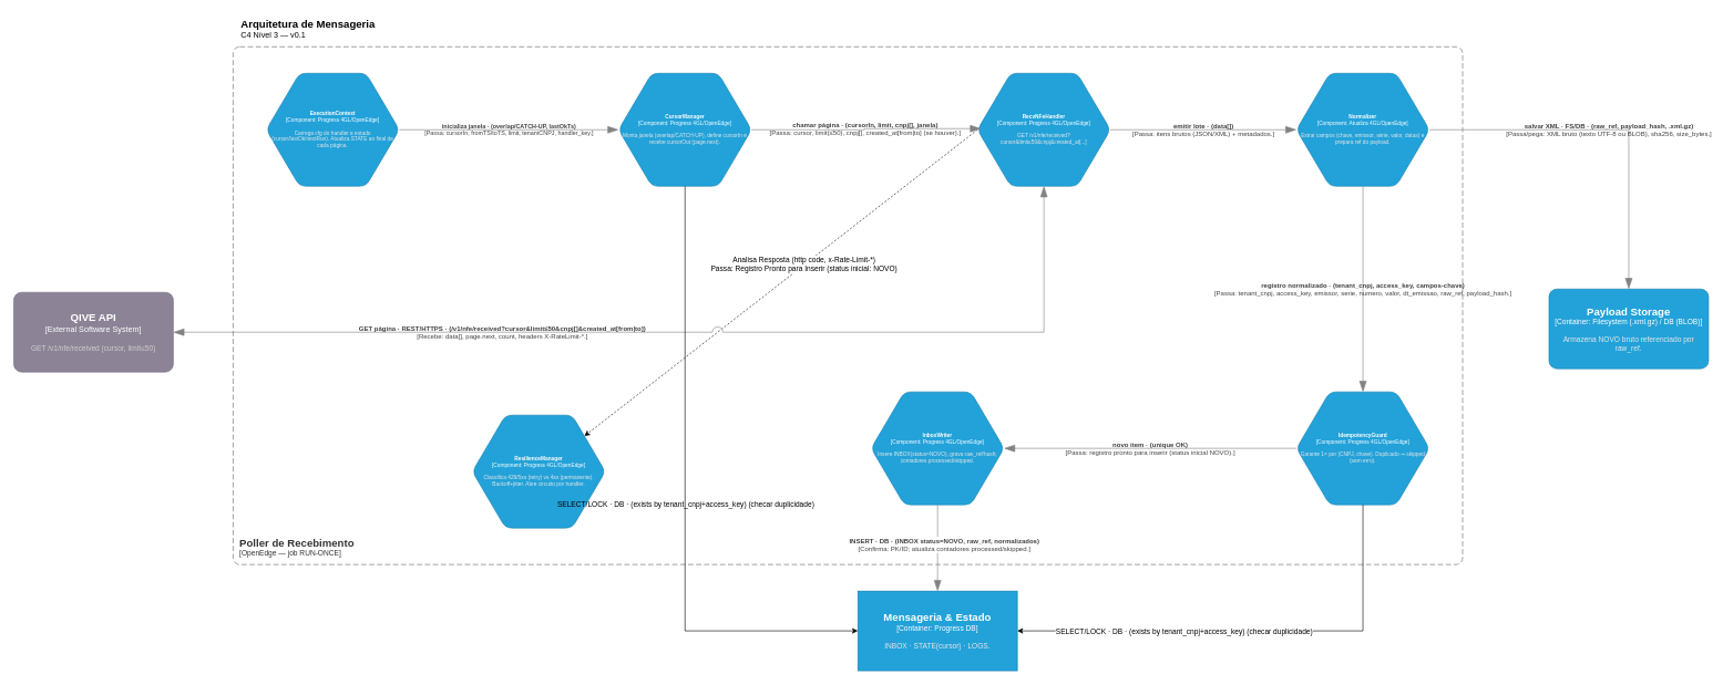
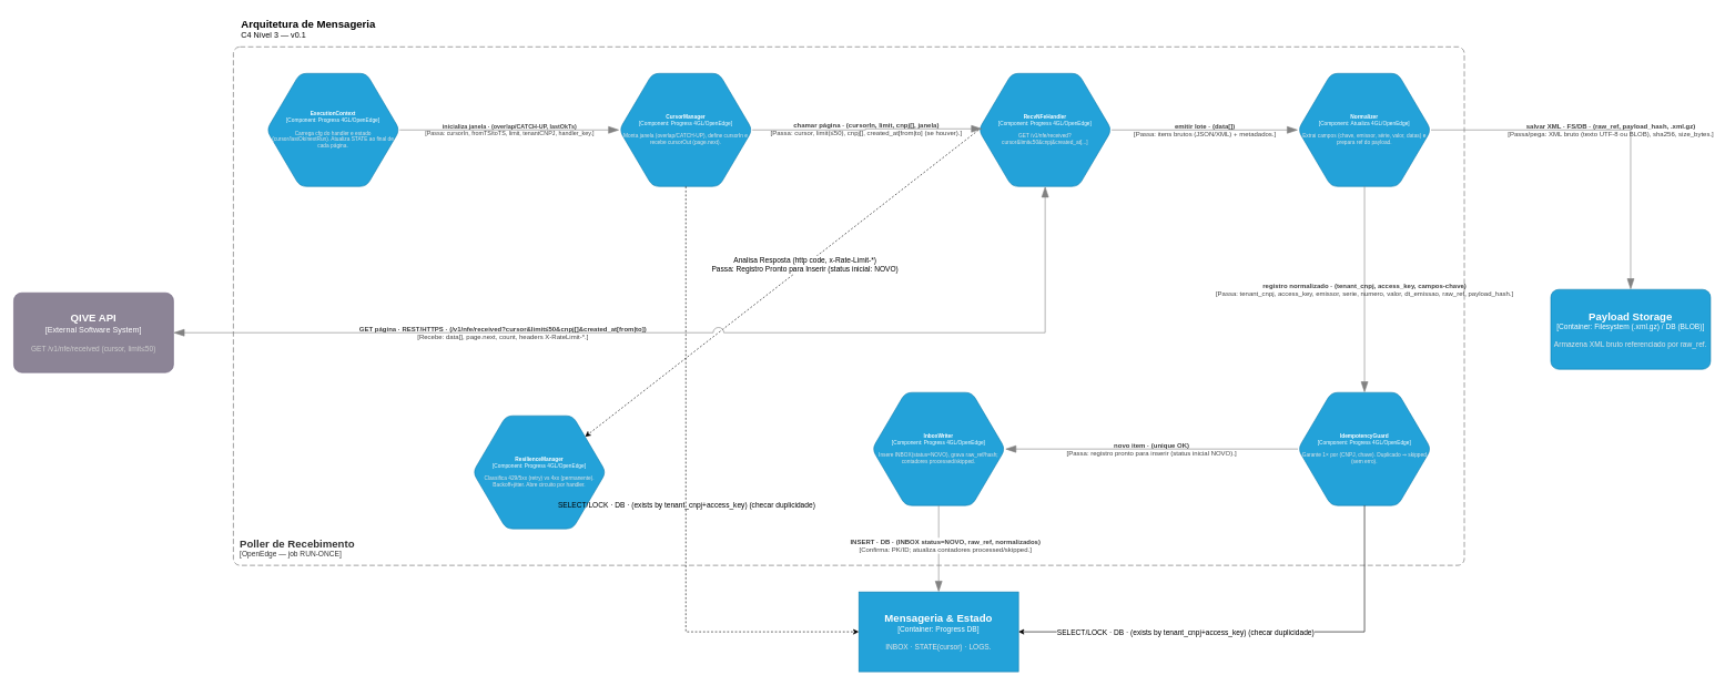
  <mxCell id="0" />
  <mxCell id="1" parent="0" />
  <mxCell id="2" value="&lt;font style=&quot;font-size: 16px&quot;&gt;&lt;b&gt;&lt;div style=&quot;text-align: left&quot;&gt;Poller de Recebimento&lt;/div&gt;&lt;/b&gt;&lt;/font&gt;&lt;div style=&quot;text-align: left&quot;&gt;[OpenEdge — job RUN-ONCE]&lt;/div&gt;" style="rounded=1;fontSize=11;whiteSpace=wrap;html=1;dashed=1;arcSize=20;fillColor=none;strokeColor=#666666;fontColor=#333333;labelBackgroundColor=none;align=left;verticalAlign=bottom;labelBorderColor=none;spacingTop=0;spacing=10;dashPattern=8 4;metaEdit=1;rotatable=0;perimeter=rectanglePerimeter;noLabel=0;labelPadding=0;allowArrows=0;connectable=0;expand=0;recursiveResize=0;editable=1;pointerEvents=0;absoluteArcSize=1;points=[[0.25,0,0],[0.5,0,0],[0.75,0,0],[1,0.25,0],[1,0.5,0],[1,0.75,0],[0.75,1,0],[0.5,1,0],[0.25,1,0],[0,0.75,0],[0,0.5,0],[0,0.25,0]];" vertex="1" parent="1"><mxGeometry x="350" y="70" width="1850" height="780" as="geometry" /></mxCell>
  <mxCell id="3" value="&lt;font&gt;&lt;b&gt;ExecutionContext&lt;/b&gt;&lt;/font&gt;&lt;div&gt;[Component:&amp;nbsp;Progress 4GL/OpenEdge]&lt;/div&gt;&lt;br&gt;&lt;div&gt;&lt;font&gt;&lt;font color=&quot;#E6E6E6&quot;&gt;Carrega cfg do handler e estado (cursor/lastOk/nextRun). Atualiza STATE ao final de cada página.&lt;/font&gt;&lt;/font&gt;&lt;/div&gt;" style="shape=hexagon;size=50;perimeter=hexagonPerimeter2;whiteSpace=wrap;html=1;fixedSize=1;rounded=1;labelBackgroundColor=none;fillColor=#23A2D9;fontSize=8;fontColor=#ffffff;align=center;strokeColor=#0E7DAD;metaEdit=1;points=[[0.5,0,0],[1,0.25,0],[1,0.5,0],[1,0.75,0],[0.5,1,0],[0,0.75,0],[0,0.5,0],[0,0.25,0]];resizable=0;" vertex="1" parent="1"><mxGeometry x="400" y="110" width="200" height="170" as="geometry" /></mxCell>
  <mxCell id="4" value="&lt;font&gt;&lt;b&gt;CursorManager&lt;/b&gt;&lt;/font&gt;&lt;div&gt;[Component:&amp;nbsp;Progress 4GL/OpenEdge]&lt;/div&gt;&lt;br&gt;&lt;div&gt;&lt;font&gt;&lt;font color=&quot;#E6E6E6&quot;&gt;Monta janela (overlap/CATCH-UP), define cursorIn e recebe cursorOut (page.next).&lt;/font&gt;&lt;/font&gt;&lt;/div&gt;" style="shape=hexagon;size=50;perimeter=hexagonPerimeter2;whiteSpace=wrap;html=1;fixedSize=1;rounded=1;labelBackgroundColor=none;fillColor=#23A2D9;fontSize=8;fontColor=#ffffff;align=center;strokeColor=#0E7DAD;metaEdit=1;points=[[0.5,0,0],[1,0.25,0],[1,0.5,0],[1,0.75,0],[0.5,1,0],[0,0.75,0],[0,0.5,0],[0,0.25,0]];resizable=0;" vertex="1" parent="1"><mxGeometry x="930" y="110" width="200" height="170" as="geometry" /></mxCell>
  <mxCell id="5" style="rounded=0;orthogonalLoop=1;jettySize=auto;html=1;exitX=0;exitY=0.5;exitDx=0;exitDy=0;exitPerimeter=0;dashed=1;" edge="1" parent="1" source="7" target="11"><mxGeometry relative="1" as="geometry" /></mxCell>
  <mxCell id="6" value="Analisa Resposta (http code, x-Rate-Limit-*)&lt;br&gt;Passa: Registro Pronto para Inserir (status inicial: NOVO)" style="edgeLabel;html=1;align=center;verticalAlign=middle;resizable=0;points=[];" vertex="1" connectable="0" parent="5"><mxGeometry x="0.003" y="1" relative="1" as="geometry"><mxPoint x="34" y="-30" as="offset" /></mxGeometry></mxCell>
  <mxCell id="7" value="&lt;font&gt;&lt;b&gt;RecvNFeHandler&lt;/b&gt;&lt;/font&gt;&lt;div&gt;[Component:&amp;nbsp;Progress 4GL/OpenEdge]&lt;/div&gt;&lt;br&gt;&lt;div&gt;&lt;font&gt;&lt;font color=&quot;#E6E6E6&quot;&gt;GET /v1/nfe/received?cursor&amp;limit≤50&amp;cnpj&amp;created_at[...]&lt;/font&gt;&lt;/font&gt;&lt;/div&gt;" style="shape=hexagon;size=50;perimeter=hexagonPerimeter2;whiteSpace=wrap;html=1;fixedSize=1;rounded=1;labelBackgroundColor=none;fillColor=#23A2D9;fontSize=8;fontColor=#ffffff;align=center;strokeColor=#0E7DAD;metaEdit=1;points=[[0.5,0,0],[1,0.25,0],[1,0.5,0],[1,0.75,0],[0.5,1,0],[0,0.75,0],[0,0.5,0],[0,0.25,0]];resizable=0;" vertex="1" parent="1"><mxGeometry x="1470" y="110" width="200" height="170" as="geometry" /></mxCell>
  <mxCell id="8" value="&lt;font&gt;&lt;b&gt;Normalizer&lt;/b&gt;&lt;/font&gt;&lt;div&gt;[Component:&amp;nbsp;Atualiza 4GL/OpenEdge]&lt;/div&gt;&lt;br&gt;&lt;div&gt;&lt;font&gt;&lt;font color=&quot;#E6E6E6&quot;&gt;Extrai campos (chave, emissor, série, valor, datas) e prepara ref do payload.&lt;/font&gt;&lt;/font&gt;&lt;/div&gt;" style="shape=hexagon;size=50;perimeter=hexagonPerimeter2;whiteSpace=wrap;html=1;fixedSize=1;rounded=1;labelBackgroundColor=none;fillColor=#23A2D9;fontSize=8;fontColor=#ffffff;align=center;strokeColor=#0E7DAD;metaEdit=1;points=[[0.5,0,0],[1,0.25,0],[1,0.5,0],[1,0.75,0],[0.5,1,0],[0,0.75,0],[0,0.5,0],[0,0.25,0]];resizable=0;" vertex="1" parent="1"><mxGeometry x="1950" y="110" width="200" height="170" as="geometry" /></mxCell>
  <mxCell id="9" value="&lt;font&gt;&lt;b&gt;IdempotencyGuard&lt;/b&gt;&lt;/font&gt;&lt;div&gt;[Component:&amp;nbsp;Progress 4GL/OpenEdge]&lt;/div&gt;&lt;br&gt;&lt;div&gt;&lt;font&gt;&lt;font color=&quot;#E6E6E6&quot;&gt;Garante 1× por (CNPJ, chave). Duplicado ⇒ skipped (sem erro).&lt;/font&gt;&lt;/font&gt;&lt;/div&gt;" style="shape=hexagon;size=50;perimeter=hexagonPerimeter2;whiteSpace=wrap;html=1;fixedSize=1;rounded=1;labelBackgroundColor=none;fillColor=#23A2D9;fontSize=8;fontColor=#ffffff;align=center;strokeColor=#0E7DAD;metaEdit=1;points=[[0.5,0,0],[1,0.25,0],[1,0.5,0],[1,0.75,0],[0.5,1,0],[0,0.75,0],[0,0.5,0],[0,0.25,0]];resizable=0;" vertex="1" parent="1"><mxGeometry x="1950" y="590" width="200" height="170" as="geometry" /></mxCell>
  <mxCell id="10" value="&lt;font&gt;&lt;b&gt;InboxWriter&lt;/b&gt;&lt;/font&gt;&lt;div&gt;[Component:&amp;nbsp;Progress 4GL/OpenEdge]&lt;/div&gt;&lt;br&gt;&lt;div&gt;&lt;font&gt;&lt;font color=&quot;#E6E6E6&quot;&gt;Insere INBOX(status=NOVO), grava raw_ref/hash; contadores processed/skipped.&lt;/font&gt;&lt;/font&gt;&lt;/div&gt;" style="shape=hexagon;size=50;perimeter=hexagonPerimeter2;whiteSpace=wrap;html=1;fixedSize=1;rounded=1;labelBackgroundColor=none;fillColor=#23A2D9;fontSize=8;fontColor=#ffffff;align=center;strokeColor=#0E7DAD;metaEdit=1;points=[[0.5,0,0],[1,0.25,0],[1,0.5,0],[1,0.75,0],[0.5,1,0],[0,0.75,0],[0,0.5,0],[0,0.25,0]];resizable=0;" vertex="1" parent="1"><mxGeometry x="1310" y="590" width="200" height="170" as="geometry" /></mxCell>
  <mxCell id="11" value="&lt;font&gt;&lt;b&gt;ResilienceManager&lt;/b&gt;&lt;/font&gt;&lt;div&gt;[Component:&amp;nbsp;Progress 4GL/OpenEdge]&lt;/div&gt;&lt;br&gt;&lt;div&gt;&lt;font&gt;&lt;font color=&quot;#E6E6E6&quot;&gt;Classifica 429/5xx (retry) vs 4xx (permanente). Backoff+jitter. Abre circuito por handler.&lt;/font&gt;&lt;/font&gt;&lt;/div&gt;" style="shape=hexagon;size=50;perimeter=hexagonPerimeter2;whiteSpace=wrap;html=1;fixedSize=1;rounded=1;labelBackgroundColor=none;fillColor=#23A2D9;fontSize=8;fontColor=#ffffff;align=center;strokeColor=#0E7DAD;metaEdit=1;points=[[0.5,0,0],[1,0.25,0],[1,0.5,0],[1,0.75,0],[0.5,1,0],[0,0.75,0],[0,0.5,0],[0,0.25,0]];resizable=0;" vertex="1" parent="1"><mxGeometry x="710" y="625" width="200" height="170" as="geometry" /></mxCell>
  <mxCell id="12" value="&lt;font style=&quot;font-size: 16px&quot;&gt;&lt;b&gt;QIVE API&lt;/b&gt;&lt;/font&gt;&lt;div&gt;[External Software System]&lt;/div&gt;&lt;br&gt;&lt;div&gt;&lt;font style=&quot;font-size: 11px&quot;&gt;&lt;font color=&quot;#cccccc&quot;&gt;GET /v1/nfe/received (cursor, limit≤50)&lt;/font&gt;&lt;/div&gt;" style="rounded=1;whiteSpace=wrap;html=1;labelBackgroundColor=none;fillColor=#8C8496;fontColor=#ffffff;align=center;arcSize=10;strokeColor=#736782;metaEdit=1;resizable=0;points=[[0.25,0,0],[0.5,0,0],[0.75,0,0],[1,0.25,0],[1,0.5,0],[1,0.75,0],[0.75,1,0],[0.5,1,0],[0.25,1,0],[0,0.75,0],[0,0.5,0],[0,0.25,0]];" vertex="1" parent="1"><mxGeometry x="20" y="440" width="240" height="120" as="geometry" /></mxCell>
  <mxCell id="13" value="&lt;font style=&quot;font-size: 16px&quot;&gt;&lt;b&gt;Mensageria &amp; Estado&lt;/b&gt;&lt;/font&gt;&lt;div&gt;[Container: Progress DB]&lt;/div&gt;&lt;br&gt;&lt;div&gt;&lt;font style=&quot;font-size: 11px&quot;&gt;&lt;font color=&quot;#E6E6E6&quot;&gt;INBOX · STATE(cursor) · LOGS.&lt;/font&gt;&lt;/div&gt;" style="whiteSpace=wrap;html=1;fontSize=11;labelBackgroundColor=none;fillColor=#23A2D9;fontColor=#ffffff;align=center;arcSize=10;strokeColor=#0E7DAD;metaEdit=1;resizable=0;points=[[0.25,0,0],[0.5,0,0],[0.75,0,0],[1,0.25,0],[1,0.5,0],[1,0.75,0],[0.75,1,0],[0.5,1,0],[0.25,1,0],[0,0.75,0],[0,0.5,0],[0,0.25,0]];rounded=0;" vertex="1" parent="1"><mxGeometry x="1290" y="890" width="240" height="120" as="geometry" /></mxCell>
- <mxCell id="14" value="&lt;font style=&quot;font-size: 16px&quot;&gt;&lt;b&gt;Payload Storage&lt;/b&gt;&lt;/font&gt;&lt;div&gt;[Container: Filesystem (.xml.gz) / DB (BLOB)]&lt;/div&gt;&lt;br&gt;&lt;div&gt;&lt;font style=&quot;font-size: 11px&quot;&gt;&lt;font color=&quot;#E6E6E6&quot;&gt;Armazena NOVO bruto referenciado por raw_ref.&lt;/font&gt;&lt;/div&gt;" style="rounded=1;whiteSpace=wrap;html=1;fontSize=11;labelBackgroundColor=none;fillColor=#23A2D9;fontColor=#ffffff;align=center;arcSize=10;strokeColor=#0E7DAD;metaEdit=1;resizable=0;points=[[0.25,0,0],[0.5,0,0],[0.75,0,0],[1,0.25,0],[1,0.5,0],[1,0.75,0],[0.75,1,0],[0.5,1,0],[0.25,1,0],[0,0.75,0],[0,0.5,0],[0,0.25,0]];" vertex="1" parent="1"><mxGeometry x="2330" y="435" width="240" height="120" as="geometry" /></mxCell>
+ <mxCell id="14" value="&lt;font style=&quot;font-size: 16px&quot;&gt;&lt;b&gt;Payload Storage&lt;/b&gt;&lt;/font&gt;&lt;div&gt;[Container: Filesystem (.xml.gz) / DB (BLOB)]&lt;/div&gt;&lt;br&gt;&lt;div&gt;&lt;font style=&quot;font-size: 11px&quot;&gt;&lt;font color=&quot;#E6E6E6&quot;&gt;Armazena XML bruto referenciado por raw_ref.&lt;/font&gt;&lt;/div&gt;" style="rounded=1;whiteSpace=wrap;html=1;fontSize=11;labelBackgroundColor=none;fillColor=#23A2D9;fontColor=#ffffff;align=center;arcSize=10;strokeColor=#0E7DAD;metaEdit=1;resizable=0;points=[[0.25,0,0],[0.5,0,0],[0.75,0,0],[1,0.25,0],[1,0.5,0],[1,0.75,0],[0.75,1,0],[0.5,1,0],[0.25,1,0],[0,0.75,0],[0,0.5,0],[0,0.25,0]];" vertex="1" parent="1"><mxGeometry x="2330" y="435" width="240" height="120" as="geometry" /></mxCell>
  <mxCell id="15" value="&lt;div style=&quot;text-align: left&quot;&gt;&lt;div style=&quot;text-align: center&quot;&gt;&lt;b&gt;inicializa janela · (overlap/CATCH-UP, lastOkTs)&lt;/b&gt;&lt;/div&gt;&lt;div style=&quot;text-align: center&quot;&gt;[Passa: cursorIn, fromTS/toTS, limit, tenantCNPJ, handler_key.]&lt;/div&gt;&lt;/div&gt;" style="endArrow=blockThin;html=1;fontSize=9;fontColor=#404040;strokeWidth=1;endFill=1;strokeColor=#828282;elbow=vertical;metaEdit=1;endSize=14;startSize=14;jumpStyle=arc;jumpSize=16;rounded=0;edgeStyle=orthogonalEdgeStyle;exitX=1;exitY=0.5;exitDx=0;exitDy=0;exitPerimeter=0;labelBackgroundColor=none;" edge="1" parent="1" source="3" target="4"><mxGeometry width="240" relative="1" as="geometry"><mxPoint x="870" y="350" as="sourcePoint" /><mxPoint x="1110" y="350" as="targetPoint" /></mxGeometry></mxCell>
  <mxCell id="16" value="&lt;div style=&quot;text-align: left&quot;&gt;&lt;div style=&quot;text-align: center&quot;&gt;&lt;b&gt;chamar página · (cursorIn, limit, cnpj[], janela)&lt;/b&gt;&lt;/div&gt;&lt;div style=&quot;text-align: center&quot;&gt;[Passa: cursor, limit(≤50), cnpj[], created_at[from|to] (se houver).]&lt;/div&gt;&lt;/div&gt;" style="endArrow=blockThin;html=1;fontSize=10;fontColor=#404040;strokeWidth=1;endFill=1;strokeColor=#828282;elbow=vertical;metaEdit=1;endSize=14;startSize=14;jumpStyle=arc;jumpSize=16;rounded=0;edgeStyle=orthogonalEdgeStyle;exitX=1;exitY=0.5;exitDx=0;exitDy=0;exitPerimeter=0;entryX=0.027;entryY=0.49;entryDx=0;entryDy=0;entryPerimeter=0;labelBackgroundColor=none;" edge="1" parent="1" source="4" target="7"><mxGeometry x="-0.002" width="240" relative="1" as="geometry"><mxPoint x="980" y="350" as="sourcePoint" /><mxPoint x="1220" y="350" as="targetPoint" /><mxPoint as="offset" /></mxGeometry></mxCell>
  <mxCell id="17" value="&lt;div style=&quot;text-align: left&quot;&gt;&lt;div style=&quot;text-align: center&quot;&gt;&lt;b&gt;emitir lote · (data[])&lt;/b&gt;&lt;/div&gt;&lt;div style=&quot;text-align: center&quot;&gt;[Passa: itens brutos (JSON/XML) + metadados.]&lt;/div&gt;&lt;/div&gt;" style="endArrow=blockThin;html=1;fontSize=10;fontColor=#404040;strokeWidth=1;endFill=1;strokeColor=#828282;elbow=vertical;metaEdit=1;endSize=14;startSize=14;jumpStyle=arc;jumpSize=16;rounded=0;edgeStyle=orthogonalEdgeStyle;exitX=1;exitY=0.5;exitDx=0;exitDy=0;exitPerimeter=0;entryX=0;entryY=0.5;entryDx=0;entryDy=0;entryPerimeter=0;labelBackgroundColor=none;" edge="1" parent="1" source="7" target="8"><mxGeometry width="240" relative="1" as="geometry"><mxPoint x="980" y="350" as="sourcePoint" /><mxPoint x="1220" y="350" as="targetPoint" /></mxGeometry></mxCell>
  <mxCell id="18" value="&lt;div style=&quot;text-align: left&quot;&gt;&lt;div style=&quot;text-align: center&quot;&gt;&lt;b&gt;registro normalizado · (tenant_cnpj, access_key, campos-chave)&lt;/b&gt;&lt;/div&gt;&lt;div style=&quot;text-align: center&quot;&gt;[Passa: tenant_cnpj, access_key, emissor, serie, numero, valor, dt_emissao, raw_ref, payload_hash.]&lt;/div&gt;&lt;/div&gt;" style="endArrow=blockThin;html=1;fontSize=10;fontColor=#404040;strokeWidth=1;endFill=1;strokeColor=#828282;elbow=vertical;metaEdit=1;endSize=14;startSize=14;jumpStyle=arc;jumpSize=16;rounded=0;edgeStyle=orthogonalEdgeStyle;exitX=0.5;exitY=1;exitDx=0;exitDy=0;exitPerimeter=0;entryX=0.5;entryY=0;entryDx=0;entryDy=0;entryPerimeter=0;labelBackgroundColor=none;" edge="1" parent="1" source="8" target="9"><mxGeometry width="240" relative="1" as="geometry"><mxPoint x="1120" y="370" as="sourcePoint" /><mxPoint x="1360" y="370" as="targetPoint" /></mxGeometry></mxCell>
  <mxCell id="19" value="&lt;div style=&quot;text-align: left&quot;&gt;&lt;div style=&quot;text-align: center&quot;&gt;&lt;b&gt;novo item · (unique OK)&lt;/b&gt;&lt;/div&gt;&lt;div style=&quot;text-align: center&quot;&gt;[Passa: registro pronto para inserir (status inicial NOVO).]&lt;/div&gt;&lt;/div&gt;" style="endArrow=blockThin;html=1;fontSize=10;fontColor=#404040;strokeWidth=1;endFill=1;strokeColor=#828282;elbow=vertical;metaEdit=1;endSize=14;startSize=14;jumpStyle=arc;jumpSize=16;rounded=0;edgeStyle=orthogonalEdgeStyle;exitX=0;exitY=0.5;exitDx=0;exitDy=0;exitPerimeter=0;labelBackgroundColor=none;" edge="1" parent="1" source="9" target="10"><mxGeometry width="240" relative="1" as="geometry"><mxPoint x="1120" y="370" as="sourcePoint" /><mxPoint x="1590" y="565" as="targetPoint" /></mxGeometry></mxCell>
  <mxCell id="20" value="&lt;div style=&quot;text-align: left&quot;&gt;&lt;div style=&quot;text-align: center&quot;&gt;&lt;b&gt;GET página · REST/HTTPS · (/v1/nfe/received?cursor&amp;limit≤50&amp;cnpj[]&amp;created_at[from|to])&lt;/b&gt;&lt;/div&gt;&lt;div style=&quot;text-align: center&quot;&gt;[Recebe: data[], page.next, count, headers X-RateLimit-*.]&lt;/div&gt;&lt;/div&gt;" style="endArrow=blockThin;html=1;fontSize=10;fontColor=#404040;strokeWidth=1;endFill=1;strokeColor=#828282;elbow=vertical;metaEdit=1;endSize=14;startSize=14;jumpStyle=arc;jumpSize=16;rounded=0;edgeStyle=orthogonalEdgeStyle;exitX=0.5;exitY=1;exitDx=0;exitDy=0;exitPerimeter=0;entryX=1;entryY=0.5;entryDx=0;entryDy=0;entryPerimeter=0;startArrow=blockThin;startFill=1;labelBackgroundColor=none;" edge="1" parent="1" source="7" target="12"><mxGeometry x="0.353" width="240" relative="1" as="geometry"><mxPoint x="1380" y="400" as="sourcePoint" /><mxPoint x="1620" y="400" as="targetPoint" /><mxPoint as="offset" /></mxGeometry></mxCell>
  <mxCell id="21" value="&lt;div style=&quot;text-align: left&quot;&gt;&lt;div style=&quot;text-align: center&quot;&gt;&lt;b&gt;salvar XML · FS/DB · (raw_ref, payload_hash, .xml.gz)&lt;/b&gt;&lt;/div&gt;&lt;div style=&quot;text-align: center&quot;&gt;[Passa/pega: XML bruto (texto UTF-8 ou BLOB), sha256, size_bytes.]&lt;/div&gt;&lt;/div&gt;" style="endArrow=blockThin;html=1;fontSize=10;fontColor=#404040;strokeWidth=1;endFill=1;strokeColor=#828282;elbow=vertical;metaEdit=1;endSize=14;startSize=14;jumpStyle=arc;jumpSize=16;rounded=0;edgeStyle=orthogonalEdgeStyle;exitX=1;exitY=0.5;exitDx=0;exitDy=0;exitPerimeter=0;entryX=0.5;entryY=0;entryDx=0;entryDy=0;entryPerimeter=0;labelBackgroundColor=none;" edge="1" parent="1" source="8" target="14"><mxGeometry width="240" relative="1" as="geometry"><mxPoint x="1120" y="370" as="sourcePoint" /><mxPoint x="1360" y="370" as="targetPoint" /></mxGeometry></mxCell>
- <mxCell id="22" style="edgeStyle=orthogonalEdgeStyle;rounded=0;orthogonalLoop=1;jettySize=auto;html=1;entryX=0;entryY=0.5;entryDx=0;entryDy=0;entryPerimeter=0;exitX=0.5;exitY=1;exitDx=0;exitDy=0;exitPerimeter=0;" edge="1" parent="1" source="4" target="13"><mxGeometry relative="1" as="geometry" /></mxCell>
+ <mxCell id="22" style="edgeStyle=orthogonalEdgeStyle;rounded=0;orthogonalLoop=1;jettySize=auto;html=1;entryX=0;entryY=0.5;entryDx=0;entryDy=0;entryPerimeter=0;exitX=0.5;exitY=1;exitDx=0;exitDy=0;exitPerimeter=0;dashed=1;" edge="1" parent="1" source="4" target="13"><mxGeometry relative="1" as="geometry" /></mxCell>
  <mxCell id="23" value="SELECT/LOCK · DB · (exists by tenant_cnpj+access_key) (checar duplicidade)" style="edgeLabel;html=1;align=center;verticalAlign=middle;resizable=0;points=[];labelBackgroundColor=none;" vertex="1" connectable="0" parent="22"><mxGeometry x="-0.253" y="2" relative="1" as="geometry"><mxPoint x="-2" y="132" as="offset" /></mxGeometry></mxCell>
  <mxCell id="24" style="edgeStyle=orthogonalEdgeStyle;rounded=0;orthogonalLoop=1;jettySize=auto;html=1;entryX=1;entryY=0.5;entryDx=0;entryDy=0;entryPerimeter=0;exitX=0.5;exitY=1;exitDx=0;exitDy=0;exitPerimeter=0;" edge="1" parent="1" source="9" target="13"><mxGeometry relative="1" as="geometry"><mxPoint x="2040.028" y="799.998" as="sourcePoint" /><mxPoint x="1620" y="1074.95" as="targetPoint" /></mxGeometry></mxCell>
  <mxCell id="25" value="SELECT/LOCK · DB · (exists by tenant_cnpj+access_key) (checar duplicidade)" style="edgeLabel;html=1;align=center;verticalAlign=middle;resizable=0;points=[];" vertex="1" connectable="0" parent="24"><mxGeometry x="0.322" y="4" relative="1" as="geometry"><mxPoint x="9" y="-4" as="offset" /></mxGeometry></mxCell>
  <mxCell id="26" value="&lt;div style=&quot;text-align: left&quot;&gt;&lt;div style=&quot;text-align: center&quot;&gt;&lt;b&gt;INSERT · DB · (INBOX status=NOVO, raw_ref, normalizados)&lt;/b&gt;&lt;/div&gt;&lt;div style=&quot;text-align: center&quot;&gt;[Confirma: PK/ID; atualiza contadores processed/skipped.]&lt;/div&gt;&lt;/div&gt;" style="endArrow=blockThin;html=1;fontSize=10;fontColor=#404040;strokeWidth=1;endFill=1;strokeColor=#828282;elbow=vertical;metaEdit=1;endSize=14;startSize=14;jumpStyle=arc;jumpSize=16;rounded=0;edgeStyle=orthogonalEdgeStyle;exitX=0.5;exitY=1;exitDx=0;exitDy=0;exitPerimeter=0;entryX=0.5;entryY=0;entryDx=0;entryDy=0;entryPerimeter=0;" edge="1" parent="1" source="10" target="13"><mxGeometry x="-0.077" y="10" width="240" relative="1" as="geometry"><mxPoint x="1120" y="580" as="sourcePoint" /><mxPoint x="1360" y="580" as="targetPoint" /><mxPoint as="offset" /></mxGeometry></mxCell>
  <mxCell id="27" value="&lt;font style=&quot;font-size: 16px&quot;&gt;&lt;b&gt;&lt;div style=&quot;text-align: left&quot;&gt;Arquitetura de Mensageria&lt;/div&gt;&lt;/b&gt;&lt;/font&gt;&lt;div style=&quot;text-align: left&quot;&gt;C4 Nível 3 — v0.1&lt;/div&gt;" style="text;html=1;strokeColor=none;fillColor=none;align=left;verticalAlign=top;whiteSpace=wrap;rounded=0;metaEdit=1;allowArrows=0;resizable=1;rotatable=0;connectable=0;recursiveResize=0;expand=0;pointerEvents=0;points=[[0.25,0,0],[0.5,0,0],[0.75,0,0],[1,0.25,0],[1,0.5,0],[1,0.75,0],[0.75,1,0],[0.5,1,0],[0.25,1,0],[0,0.75,0],[0,0.5,0],[0,0.25,0]];" vertex="1" parent="1"><mxGeometry x="360" y="20" width="260" height="40" as="geometry" /></mxCell>
